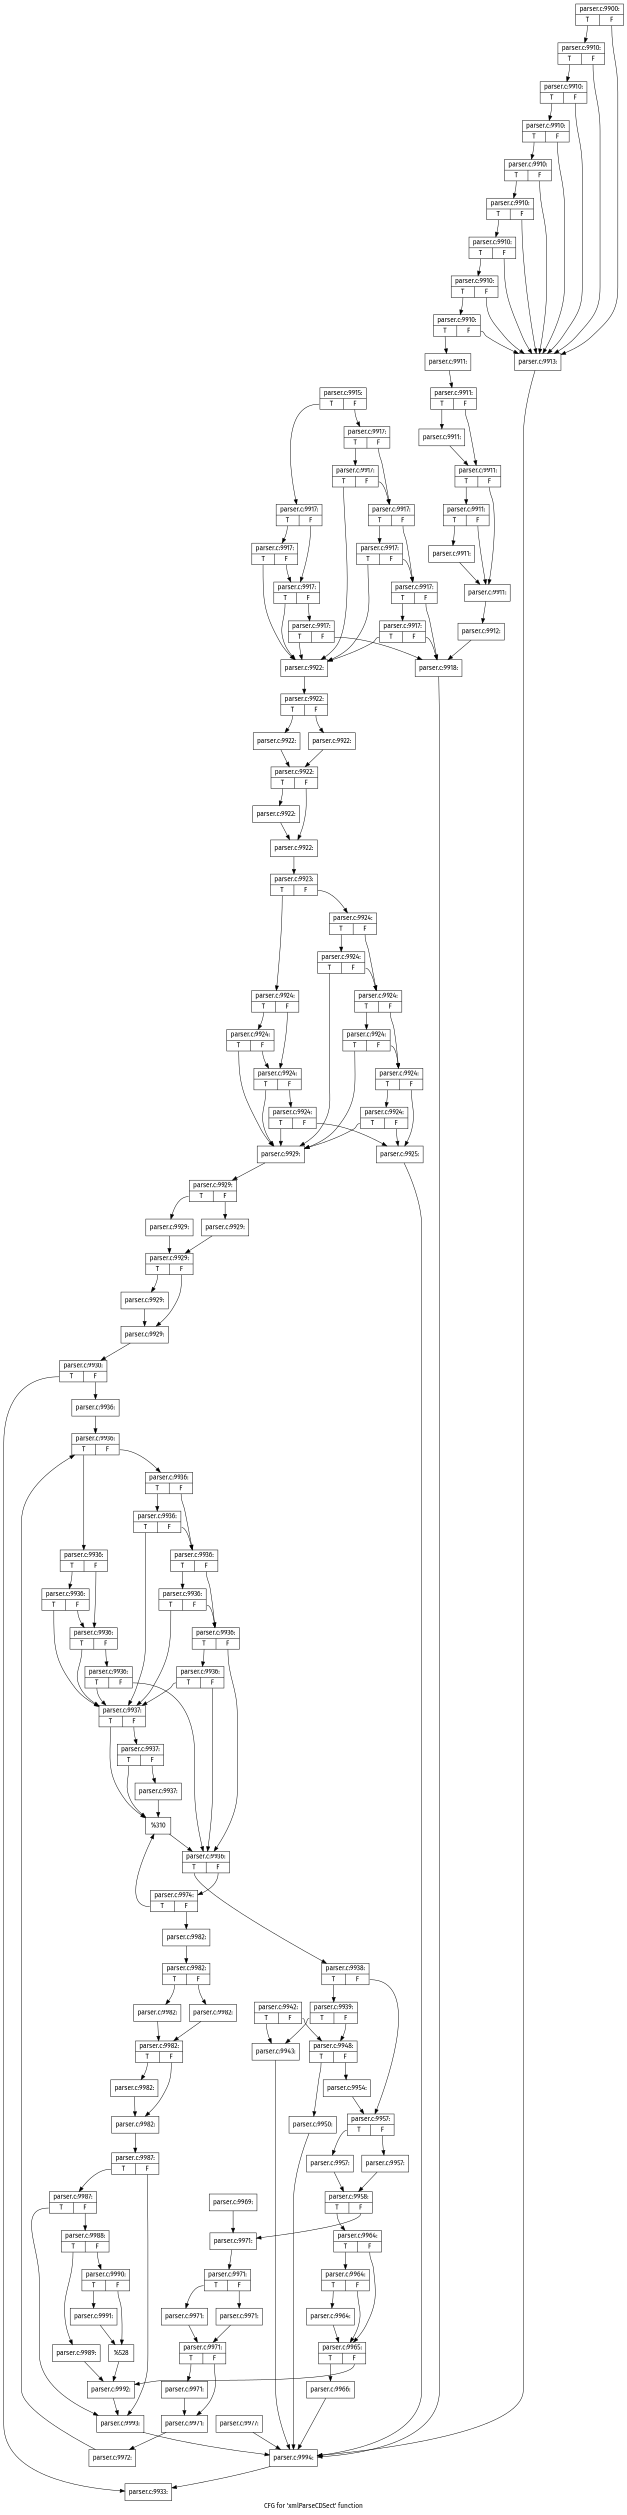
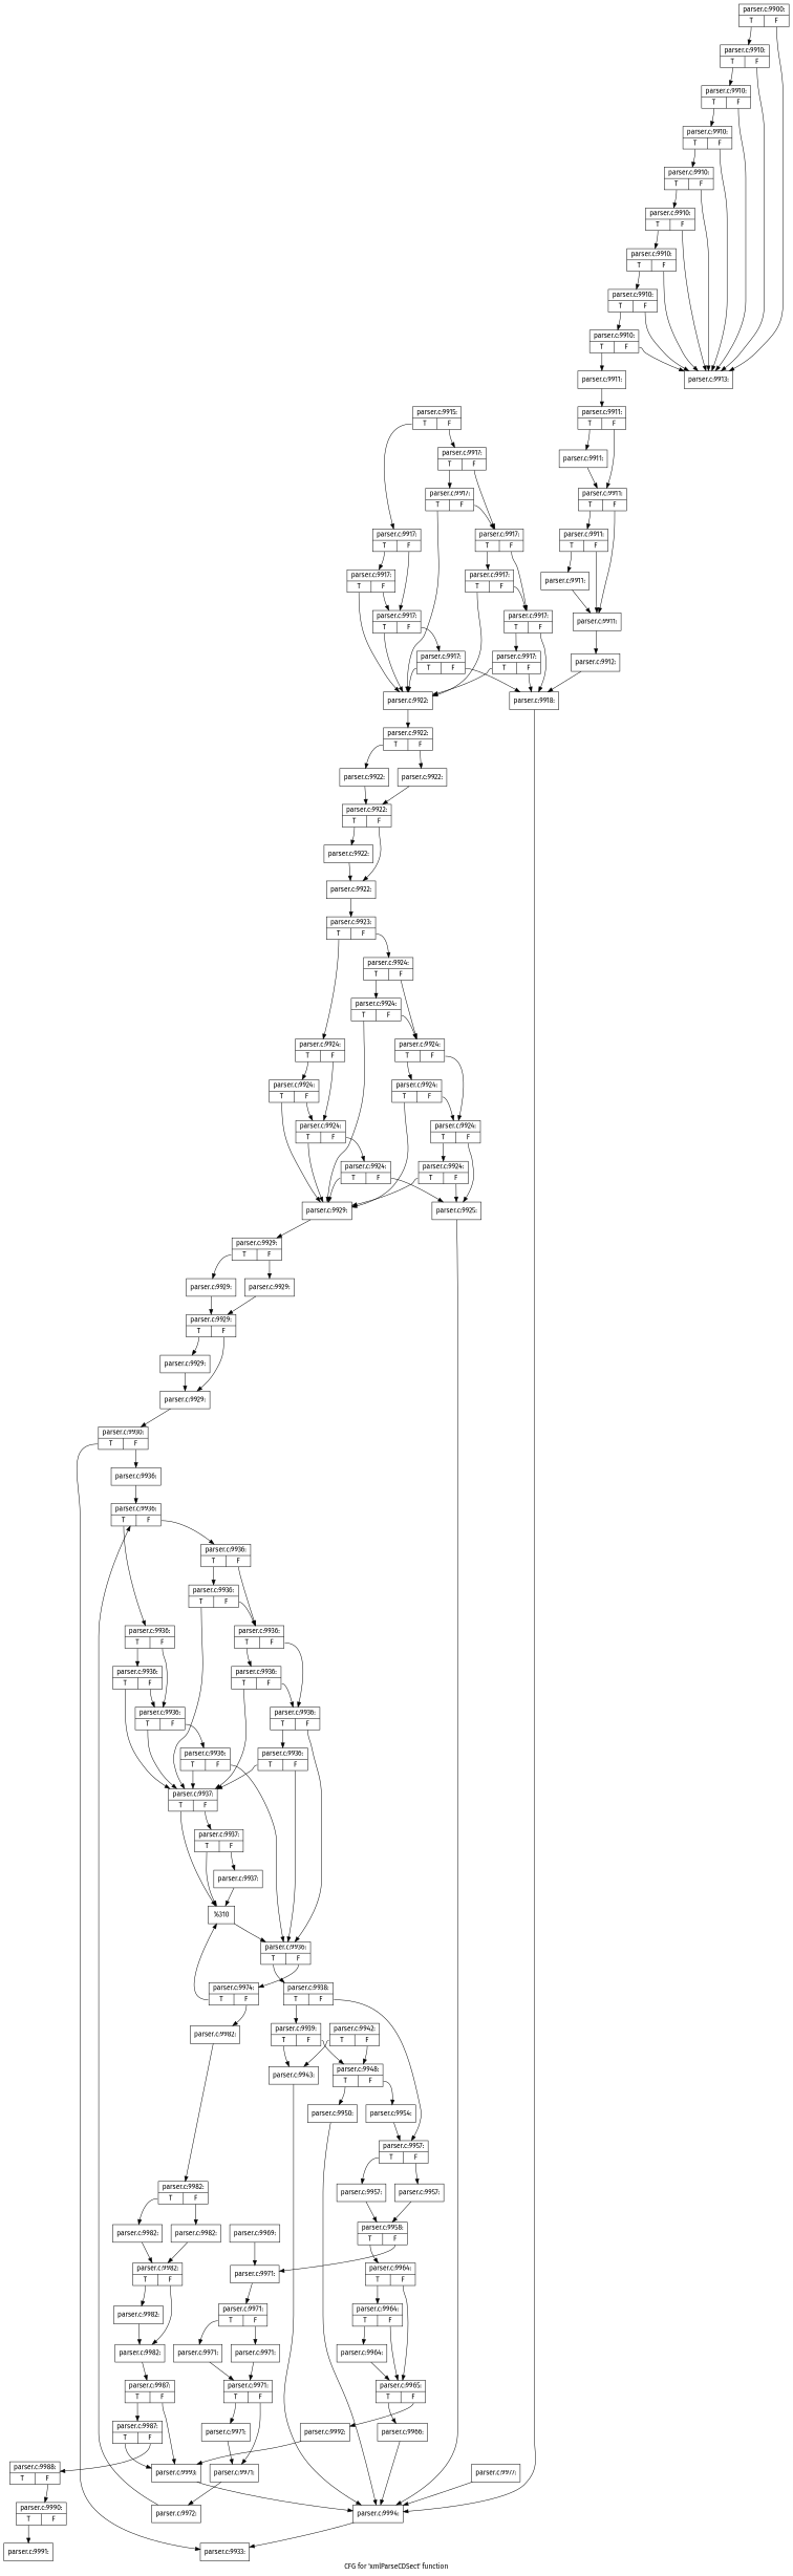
  digraph {
    fontname="Fira Sans"
    label="CFG for 'xmlParseCDSect' function"
    node [fontname="Fira Sans" shape=record]
    edge [fontname="Fira Sans" tailport=s0]
    n1 [label="{parser.c:9900:|{<s0>T|<s1>F}}"]
    n2 [label="{parser.c:9910:|{<s0>T|<s1>F}}"]
    n3 [label="{parser.c:9913:}"]
    n4 [label="{parser.c:9910:|{<s0>T|<s1>F}}"]
    n5 [label="{parser.c:9994:}"]
    n6 [label="{parser.c:9910:|{<s0>T|<s1>F}}"]
    n7 [label="{parser.c:9933:}"]
    n8 [label="{parser.c:9910:|{<s0>T|<s1>F}}"]
    n9 [label="{parser.c:9910:|{<s0>T|<s1>F}}"]
    n10 [label="{parser.c:9910:|{<s0>T|<s1>F}}"]
    n11 [label="{parser.c:9910:|{<s0>T|<s1>F}}"]
    n12 [label="{parser.c:9910:|{<s0>T|<s1>F}}"]
    n13 [label="{parser.c:9911:}"]
    n14 [label="{parser.c:9911:|{<s0>T|<s1>F}}"]
    n15 [label="{parser.c:9911:}"]
    n16 [label="{parser.c:9911:|{<s0>T|<s1>F}}"]
    n17 [label="{parser.c:9911:|{<s0>T|<s1>F}}"]
    n18 [label="{parser.c:9911:}"]
    n19 [label="{parser.c:9911:}"]
    n20 [label="{parser.c:9912:}"]
    n21 [label="{parser.c:9918:}"]
    n22 [label="{parser.c:9915:|{<s0>T|<s1>F}}"]
    n23 [label="{parser.c:9917:|{<s0>T|<s1>F}}"]
    n24 [label="{parser.c:9917:|{<s0>T|<s1>F}}"]
    n25 [label="{parser.c:9917:|{<s0>T|<s1>F}}"]
    n26 [label="{parser.c:9917:|{<s0>T|<s1>F}}"]
    n27 [label="{parser.c:9917:|{<s0>T|<s1>F}}"]
    n28 [label="{parser.c:9917:|{<s0>T|<s1>F}}"]
    n29 [label="{parser.c:9922:}"]
    n30 [label="{parser.c:9917:|{<s0>T|<s1>F}}"]
    n31 [label="{parser.c:9917:|{<s0>T|<s1>F}}"]
    n32 [label="{parser.c:9917:|{<s0>T|<s1>F}}"]
    n33 [label="{parser.c:9922:|{<s0>T|<s1>F}}"]
    n34 [label="{parser.c:9922:}"]
    n35 [label="{parser.c:9922:}"]
    n36 [label="{parser.c:9917:|{<s0>T|<s1>F}}"]
    n37 [label="{parser.c:9922:|{<s0>T|<s1>F}}"]
    n38 [label="{parser.c:9922:}"]
    n39 [label="{parser.c:9922:}"]
    n40 [label="{parser.c:9923:|{<s0>T|<s1>F}}"]
    n41 [label="{parser.c:9924:|{<s0>T|<s1>F}}"]
    n42 [label="{parser.c:9924:|{<s0>T|<s1>F}}"]
    n43 [label="{parser.c:9924:|{<s0>T|<s1>F}}"]
    n44 [label="{parser.c:9924:|{<s0>T|<s1>F}}"]
    n45 [label="{parser.c:9924:|{<s0>T|<s1>F}}"]
    n46 [label="{parser.c:9924:|{<s0>T|<s1>F}}"]
    n47 [label="{parser.c:9929:}"]
    n48 [label="{parser.c:9924:|{<s0>T|<s1>F}}"]
    n49 [label="{parser.c:9924:|{<s0>T|<s1>F}}"]
    n50 [label="{parser.c:9924:|{<s0>T|<s1>F}}"]
    n51 [label="{parser.c:9929:|{<s0>T|<s1>F}}"]
    n52 [label="{parser.c:9925:}"]
    n53 [label="{parser.c:9929:}"]
    n54 [label="{parser.c:9929:}"]
    n55 [label="{parser.c:9924:|{<s0>T|<s1>F}}"]
    n56 [label="{parser.c:9929:|{<s0>T|<s1>F}}"]
    n57 [label="{parser.c:9929:}"]
    n58 [label="{parser.c:9929:}"]
    n59 [label="{parser.c:9930:|{<s0>T|<s1>F}}"]
    n60 [label="{parser.c:9936:}"]
    n61 [label="{parser.c:9936:|{<s0>T|<s1>F}}"]
    n62 [label="{parser.c:9936:|{<s0>T|<s1>F}}"]
    n63 [label="{parser.c:9936:|{<s0>T|<s1>F}}"]
    n64 [label="{parser.c:9936:|{<s0>T|<s1>F}}"]
    n65 [label="{parser.c:9936:|{<s0>T|<s1>F}}"]
    n66 [label="{parser.c:9936:|{<s0>T|<s1>F}}"]
    n67 [label="{parser.c:9936:|{<s0>T|<s1>F}}"]
    n68 [label="{parser.c:9937:|{<s0>T|<s1>F}}"]
    n69 [label="{parser.c:9936:|{<s0>T|<s1>F}}"]
    n70 [label="{parser.c:9936:|{<s0>T|<s1>F}}"]
    n71 [label="{parser.c:9936:|{<s0>T|<s1>F}}"]
    n72 [label="{%310}"]
    n73 [label="{parser.c:9937:|{<s0>T|<s1>F}}"]
    n74 [label="{parser.c:9936:|{<s0>T|<s1>F}}"]
    n75 [label="{parser.c:9937:}"]
    n76 [label="{parser.c:9938:|{<s0>T|<s1>F}}"]
    n77 [label="{parser.c:9974:|{<s0>T|<s1>F}}"]
    n78 [label="{parser.c:9939:|{<s0>T|<s1>F}}"]
    n79 [label="{parser.c:9957:|{<s0>T|<s1>F}}"]
    n80 [label="{parser.c:9982:}"]
    n81 [label="{parser.c:9936:|{<s0>T|<s1>F}}"]
    n82 [label="{parser.c:9948:|{<s0>T|<s1>F}}"]
    n83 [label="{parser.c:9943:}"]
    n84 [label="{parser.c:9957:}"]
    n85 [label="{parser.c:9957:}"]
    n86 [label="{parser.c:9977:}"]
    n87 [label="{parser.c:9982:|{<s0>T|<s1>F}}"]
    n88 [label="{parser.c:9942:|{<s0>T|<s1>F}}"]
    n89 [label="{parser.c:9950:}"]
    n90 [label="{parser.c:9954:}"]
    n91 [label="{parser.c:9958:|{<s0>T|<s1>F}}"]
    n92 [label="{parser.c:9964:|{<s0>T|<s1>F}}"]
    n93 [label="{parser.c:9971:}"]
    n94 [label="{parser.c:9964:|{<s0>T|<s1>F}}"]
    n95 [label="{parser.c:9965:|{<s0>T|<s1>F}}"]
    n96 [label="{parser.c:9971:|{<s0>T|<s1>F}}"]
    n97 [label="{parser.c:9964:}"]
    n98 [label="{parser.c:9966:}"]
    n99 [label="{parser.c:9992:}"]
    n100 [label="{parser.c:9971:}"]
    n101 [label="{parser.c:9971:}"]
    n102 [label="{parser.c:9969:}"]
    n103 [label="{parser.c:9971:|{<s0>T|<s1>F}}"]
    n104 [label="{parser.c:9971:}"]
    n105 [label="{parser.c:9971:}"]
    n106 [label="{parser.c:9972:}"]
    n107 [label="{parser.c:9982:}"]
    n108 [label="{parser.c:9982:}"]
    n109 [label="{parser.c:9982:|{<s0>T|<s1>F}}"]
    n110 [label="{parser.c:9982:}"]
    n111 [label="{parser.c:9982:}"]
    n112 [label="{parser.c:9987:|{<s0>T|<s1>F}}"]
    n113 [label="{parser.c:9987:|{<s0>T|<s1>F}}"]
    n114 [label="{parser.c:9993:}"]
    n115 [label="{parser.c:9988:|{<s0>T|<s1>F}}"]
-   n116 [label="{parser.c:9989:}"]
    n117 [label="{parser.c:9990:|{<s0>T|<s1>F}}"]
    n118 [label="{parser.c:9991:}"]
-   n119 [label="{%528}"]
    n1 -> n2
    n1 -> n3 [tailport=s1]
    n2 -> n3 [tailport=s1]
    n2 -> n4
-   n3 -> n5
    n4 -> n3 [tailport=s1]
    n4 -> n6
    n5 -> n7
    n6 -> n3 [tailport=s1]
    n6 -> n8
    n8 -> n3 [tailport=s1]
    n8 -> n9
    n9 -> n3 [tailport=s1]
    n9 -> n10
    n10 -> n3 [tailport=s1]
    n10 -> n11
    n11 -> n3 [tailport=s1]
    n11 -> n12
    n12 -> n3 [tailport=s1]
    n12 -> n13
    n13 -> n14
    n14 -> n15
    n14 -> n16 [tailport=s1]
    n15 -> n16
    n16 -> n17
    n16 -> n18 [tailport=s1]
    n17 -> n18 [tailport=s1]
    n17 -> n19
    n18 -> n20
    n19 -> n18
    n20 -> n21
    n21 -> n5
    n22 -> n23
    n22 -> n24 [tailport=s1]
    n23 -> n25
    n23 -> n26 [tailport=s1]
    n24 -> n27
    n24 -> n28 [tailport=s1]
    n25 -> n26 [tailport=s1]
    n25 -> n29
    n26 -> n29
    n26 -> n30 [tailport=s1]
    n27 -> n28 [tailport=s1]
    n27 -> n29
    n28 -> n31
    n28 -> n32 [tailport=s1]
    n29 -> n33
    n30 -> n21 [tailport=s1]
    n30 -> n29
    n31 -> n29
    n31 -> n32 [tailport=s1]
    n32 -> n21 [tailport=s1]
    n32 -> n36
    n33 -> n34
    n33 -> n35 [tailport=s1]
    n34 -> n37
    n35 -> n37
    n36 -> n21 [tailport=s1]
    n36 -> n29
    n37 -> n38
    n37 -> n39 [tailport=s1]
    n38 -> n39
    n39 -> n40
    n40 -> n41
    n40 -> n42 [tailport=s1]
    n41 -> n43
    n41 -> n44 [tailport=s1]
    n42 -> n45
    n42 -> n46 [tailport=s1]
    n43 -> n44 [tailport=s1]
    n43 -> n47
    n44 -> n47
    n44 -> n48 [tailport=s1]
    n45 -> n46 [tailport=s1]
    n45 -> n47
    n46 -> n49
    n46 -> n50 [tailport=s1]
    n47 -> n51
    n48 -> n47
    n48 -> n52 [tailport=s1]
    n49 -> n47
    n49 -> n50 [tailport=s1]
    n50 -> n52 [tailport=s1]
    n50 -> n55
    n51 -> n53
    n51 -> n54 [tailport=s1]
    n52 -> n5
    n53 -> n56
    n54 -> n56
    n55 -> n47
    n55 -> n52 [tailport=s1]
    n56 -> n57
    n56 -> n58 [tailport=s1]
    n57 -> n58
    n58 -> n59
    n59 -> n7
    n59 -> n60 [tailport=s1]
    n60 -> n61
    n61 -> n62
    n61 -> n63 [tailport=s1]
    n62 -> n64
    n62 -> n65 [tailport=s1]
    n63 -> n66
    n63 -> n67 [tailport=s1]
    n64 -> n65 [tailport=s1]
    n64 -> n68
    n65 -> n68
    n65 -> n69 [tailport=s1]
    n66 -> n67 [tailport=s1]
    n66 -> n68
    n67 -> n70
    n67 -> n71 [tailport=s1]
    n68 -> n72
    n68 -> n73 [tailport=s1]
    n69 -> n68
    n69 -> n74 [tailport=s1]
    n70 -> n68
    n70 -> n71 [tailport=s1]
    n71 -> n74 [tailport=s1]
    n71 -> n81
    n72 -> n74
    n73 -> n72
    n73 -> n75 [tailport=s1]
    n74 -> n76
    n74 -> n77 [tailport=s1]
    n75 -> n72
    n76 -> n78
    n76 -> n79 [tailport=s1]
    n77 -> n72
    n77 -> n80 [tailport=s1]
    n78 -> n82 [tailport=s1]
    n78 -> n83
    n79 -> n84
    n79 -> n85 [tailport=s1]
    n80 -> n87
    n81 -> n68
    n81 -> n74 [tailport=s1]
    n82 -> n89
    n82 -> n90 [tailport=s1]
    n83 -> n5
    n84 -> n91
    n85 -> n91
    n86 -> n5
    n87 -> n107
    n87 -> n108 [tailport=s1]
    n88 -> n82 [tailport=s1]
    n88 -> n83
    n89 -> n5
    n90 -> n79
    n91 -> n92
    n91 -> n93 [tailport=s1]
    n92 -> n94
    n92 -> n95 [tailport=s1]
    n93 -> n96
    n94 -> n95 [tailport=s1]
    n94 -> n97
    n95 -> n98
    n95 -> n99 [tailport=s1]
    n96 -> n100
    n96 -> n101 [tailport=s1]
    n97 -> n95
    n98 -> n5
    n99 -> n114
    n100 -> n103
    n101 -> n103
    n102 -> n93
    n103 -> n104
    n103 -> n105 [tailport=s1]
    n104 -> n105
    n105 -> n106
    n106 -> n61
    n107 -> n109
    n108 -> n109
    n109 -> n110
    n109 -> n111 [tailport=s1]
    n110 -> n111
    n111 -> n112
    n112 -> n113
    n112 -> n114 [tailport=s1]
    n113 -> n114
    n113 -> n115 [tailport=s1]
    n114 -> n5
-   n115 -> n116
    n115 -> n117 [tailport=s1]
-   n116 -> n99
    n117 -> n118
-   n117 -> n119 [tailport=s1]
-   n118 -> n119
-   n119 -> n99
  }
